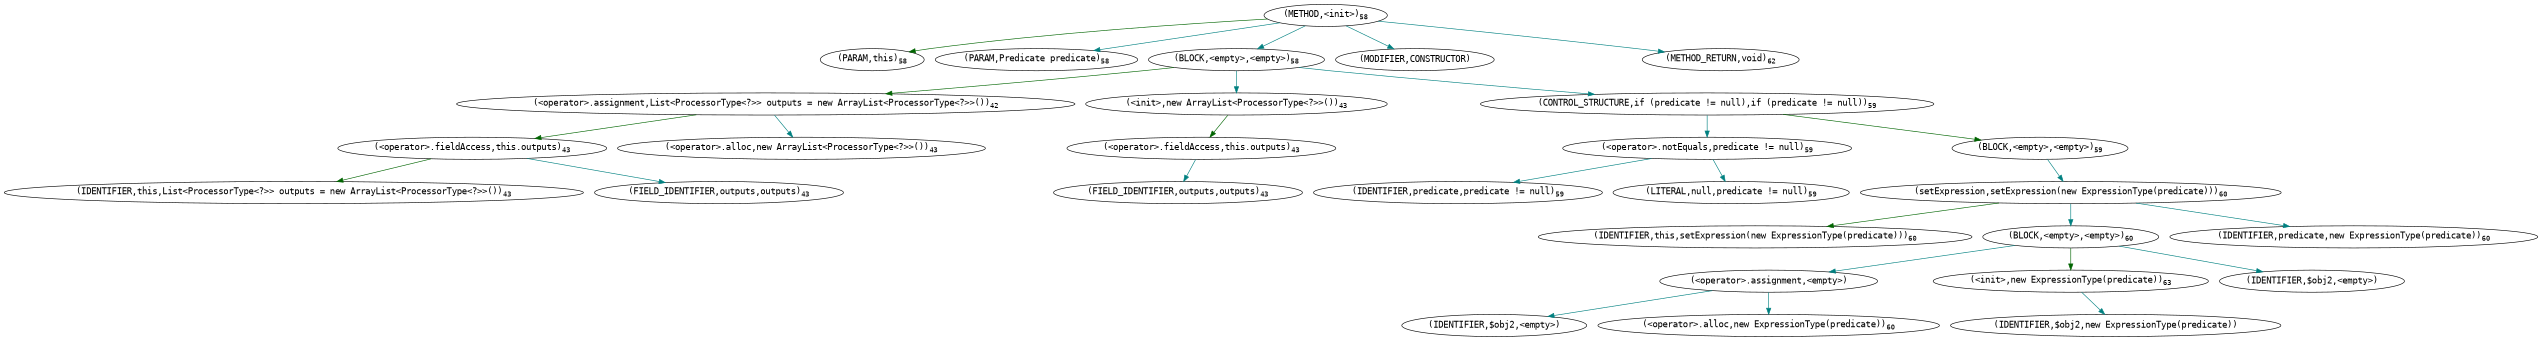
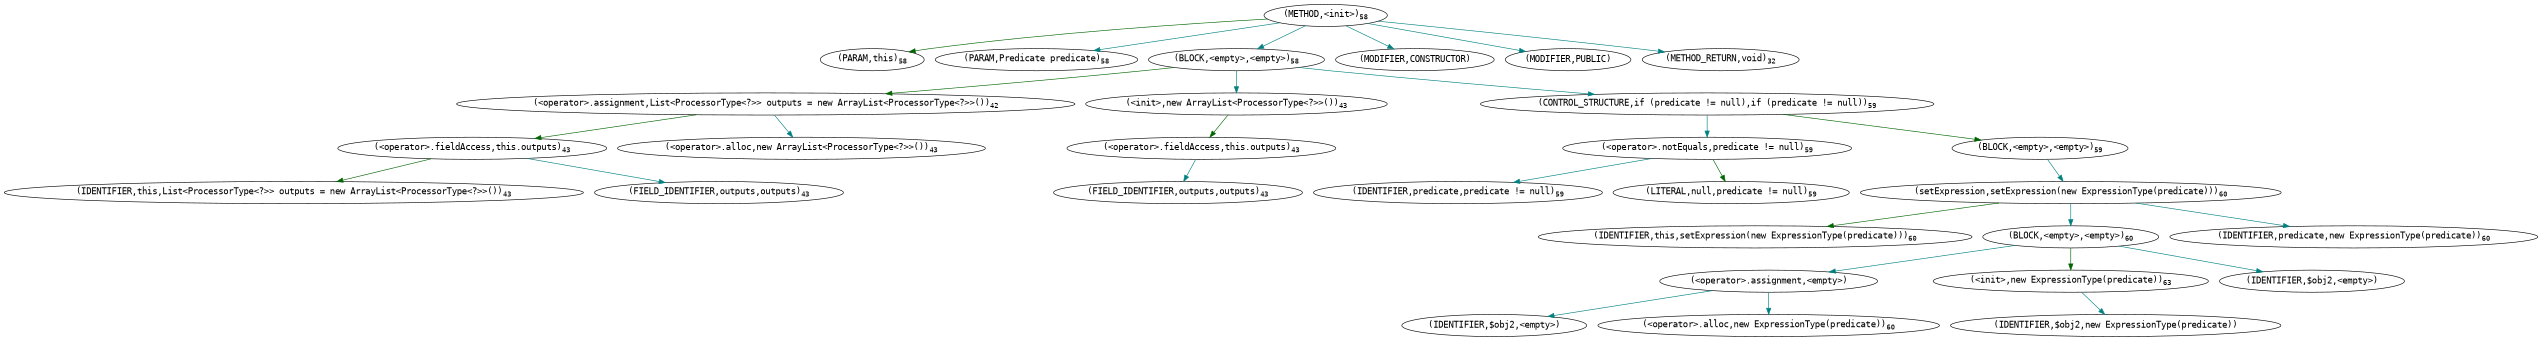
  digraph {
    fontname="DejaVu Sans Mono"
    node [fontname="DejaVu Sans Mono"]
    edge [color=teal fontname="DejaVu Sans Mono"]
    n1 [label=<(METHOD,&lt;init&gt;)<SUB>58</SUB>>]
    n2 [label=<(PARAM,this)<SUB>58</SUB>>]
    n3 [label=<(PARAM,Predicate predicate)<SUB>58</SUB>>]
    n4 [label=<(BLOCK,&lt;empty&gt;,&lt;empty&gt;)<SUB>58</SUB>>]
    n5 [label=<(MODIFIER,CONSTRUCTOR)>]
-   n7 [label=<(METHOD_RETURN,void)<SUB>62</SUB>>]
+   n6 [label=<(MODIFIER,PUBLIC)>]
+   n7 [label=<(METHOD_RETURN,void)<SUB>32</SUB>>]
    n8 [label=<(&lt;operator&gt;.assignment,List&lt;ProcessorType&lt;?&gt;&gt; outputs = new ArrayList&lt;ProcessorType&lt;?&gt;&gt;())<SUB>42</SUB>>]
    n9 [label=<(&lt;init&gt;,new ArrayList&lt;ProcessorType&lt;?&gt;&gt;())<SUB>43</SUB>>]
    n10 [label=<(CONTROL_STRUCTURE,if (predicate != null),if (predicate != null))<SUB>59</SUB>>]
    n11 [label=<(&lt;operator&gt;.fieldAccess,this.outputs)<SUB>43</SUB>>]
    n12 [label=<(&lt;operator&gt;.alloc,new ArrayList&lt;ProcessorType&lt;?&gt;&gt;())<SUB>43</SUB>>]
    n13 [label=<(&lt;operator&gt;.fieldAccess,this.outputs)<SUB>43</SUB>>]
    n14 [label=<(&lt;operator&gt;.notEquals,predicate != null)<SUB>59</SUB>>]
    n15 [label=<(BLOCK,&lt;empty&gt;,&lt;empty&gt;)<SUB>59</SUB>>]
    n16 [label=<(IDENTIFIER,this,List&lt;ProcessorType&lt;?&gt;&gt; outputs = new ArrayList&lt;ProcessorType&lt;?&gt;&gt;())<SUB>43</SUB>>]
    n17 [label=<(FIELD_IDENTIFIER,outputs,outputs)<SUB>43</SUB>>]
    n18 [label=<(FIELD_IDENTIFIER,outputs,outputs)<SUB>43</SUB>>]
    n19 [label=<(IDENTIFIER,predicate,predicate != null)<SUB>59</SUB>>]
    n20 [label=<(LITERAL,null,predicate != null)<SUB>59</SUB>>]
    n21 [label=<(setExpression,setExpression(new ExpressionType(predicate)))<SUB>60</SUB>>]
    n22 [label=<(IDENTIFIER,this,setExpression(new ExpressionType(predicate)))<SUB>60</SUB>>]
    n23 [label=<(BLOCK,&lt;empty&gt;,&lt;empty&gt;)<SUB>60</SUB>>]
    n24 [label=<(IDENTIFIER,predicate,new ExpressionType(predicate))<SUB>60</SUB>>]
    n25 [label=<(&lt;operator&gt;.assignment,&lt;empty&gt;)>]
    n26 [label=<(&lt;init&gt;,new ExpressionType(predicate))<SUB>63</SUB>>]
    n27 [label=<(IDENTIFIER,$obj2,&lt;empty&gt;)>]
    n28 [label=<(IDENTIFIER,$obj2,&lt;empty&gt;)>]
    n29 [label=<(&lt;operator&gt;.alloc,new ExpressionType(predicate))<SUB>60</SUB>>]
    n30 [label=<(IDENTIFIER,$obj2,new ExpressionType(predicate))>]
    n1 -> n2 [color=darkgreen]
    n1 -> n3
    n1 -> n4
    n1 -> n5
+   n1 -> n6
    n1 -> n7
    n4 -> n8 [color=darkgreen]
    n4 -> n9
    n4 -> n10
    n8 -> n11 [color=darkgreen]
    n8 -> n12
    n9 -> n13 [color=darkgreen]
    n10 -> n14
    n10 -> n15 [color=darkgreen]
    n11 -> n16 [color=darkgreen]
    n11 -> n17
    n13 -> n18
    n14 -> n19
-   n14 -> n20
+   n14 -> n20 [color=darkgreen]
    n15 -> n21
    n21 -> n22 [color=darkgreen]
    n21 -> n23
    n21 -> n24
    n23 -> n25
    n23 -> n26 [color=darkgreen]
    n23 -> n27
    n25 -> n28
    n25 -> n29
    n26 -> n30
  }
